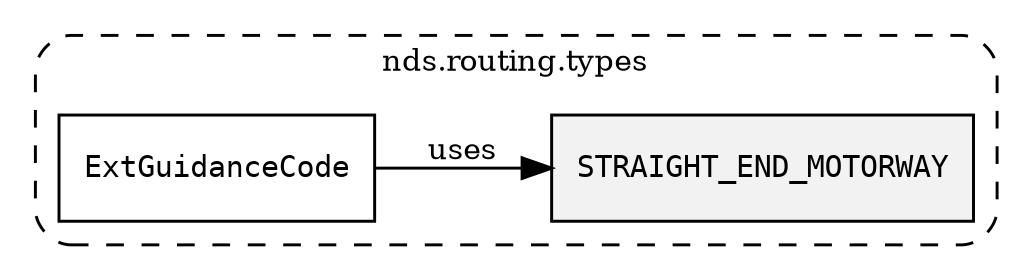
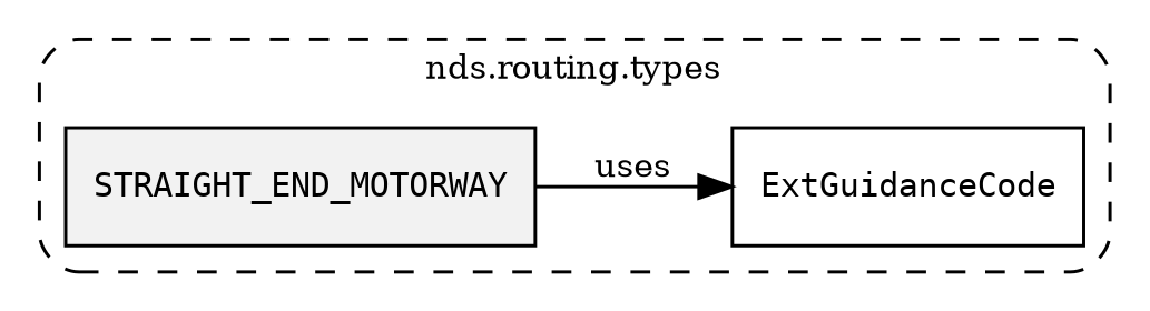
  digraph {
    fontsize=10
    rankdir=LR
    node [fontsize=10 shape=box]
    n1 [fillcolor="#0000000D" label=<<font face="monospace"><table align="center" border="0" cellspacing="0" cellpadding="0"><tr><td href="../../../content/packages/nds.routing.types.html#Constant-STRAIGHT_END_MOTORWAY" title="Constant defined in nds.routing.types">STRAIGHT_END_MOTORWAY</td></tr></table></font>> style=filled]
    n2 [label=<<font face="monospace"><table align="center" border="0" cellspacing="0" cellpadding="0"><tr><td href="../../../content/packages/nds.routing.types.html#Subtype-ExtGuidanceCode" title="Subtype defined in nds.routing.types">ExtGuidanceCode</td></tr></table></font>>]
    subgraph cluster_1 {
      label="nds.routing.types"
      style="dashed, rounded"
      n1
      n2
    }
-   n2 -> n1 [fontsize=10 label=uses]
+   n1 -> n2 [fontsize=10 label=uses]
  }
